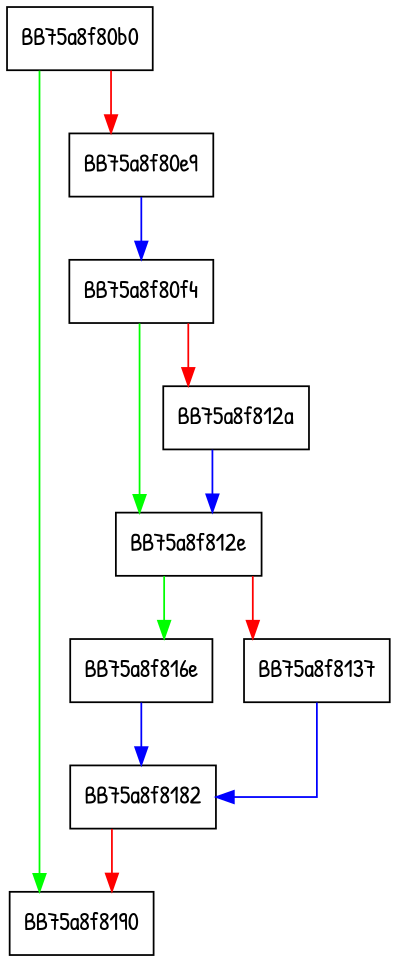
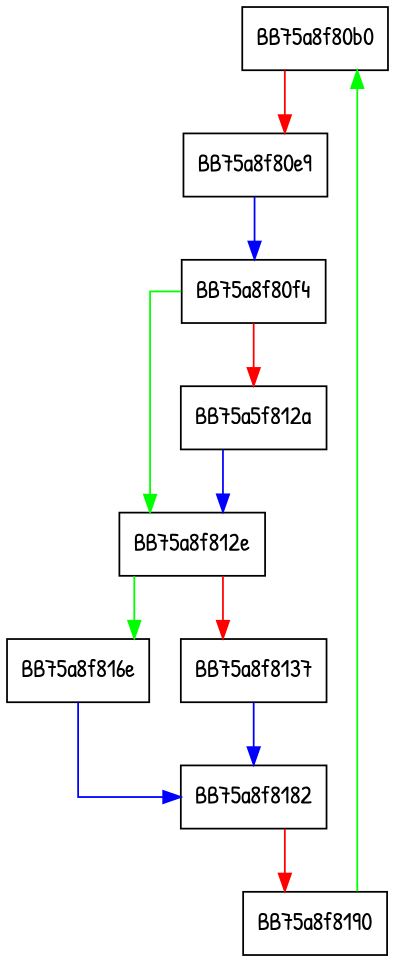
  digraph {
    fontname="Patrick Hand"
    splines=ortho
    node [fontname="Patrick Hand" shape=box]
    edge [color=red fontname="Patrick Hand"]
    BB75a8f80b0
    BB75a8f8190
    BB75a8f80e9
    BB75a8f80f4
    BB75a8f812e
-   BB75a8f812a
+   BB75a8f812a [label=BB75a5f812a]
    BB75a8f816e
    BB75a8f8137
    BB75a8f8182
-   BB75a8f80b0 -> BB75a8f8190 [color=green]
+   BB75a8f8190 -> BB75a8f80b0 [color=green]
    BB75a8f80b0 -> BB75a8f80e9
    BB75a8f80e9 -> BB75a8f80f4 [color=blue]
    BB75a8f80f4 -> BB75a8f812e [color=green]
    BB75a8f80f4 -> BB75a8f812a
    BB75a8f812e -> BB75a8f816e [color=green]
    BB75a8f812e -> BB75a8f8137
    BB75a8f812a -> BB75a8f812e [color=blue]
    BB75a8f816e -> BB75a8f8182 [color=blue]
    BB75a8f8137 -> BB75a8f8182 [color=blue]
    BB75a8f8182 -> BB75a8f8190
  }
